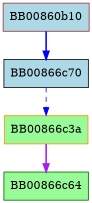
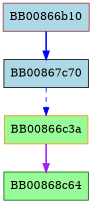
  digraph {
    splines=ortho
    node [fillcolor=lightblue shape=box style=filled]
    edge [color=blue style=bold]
-   BB00866b10 [color=brown label=BB00860b10]
-   BB00866c70 [color=black]
+   BB00866b10 [color=brown]
+   BB00866c70 [color=black label=BB00867c70]
    BB00866c3a [color=darkorange fillcolor=palegreen]
-   BB00866c64 [color=darkgreen fillcolor=palegreen]
+   BB00866c64 [color=darkgreen fillcolor=palegreen label=BB00868c64]
    BB00866b10 -> BB00866c70
    BB00866c70 -> BB00866c3a [style=dashed]
    BB00866c3a -> BB00866c64 [color=purple]
  }
